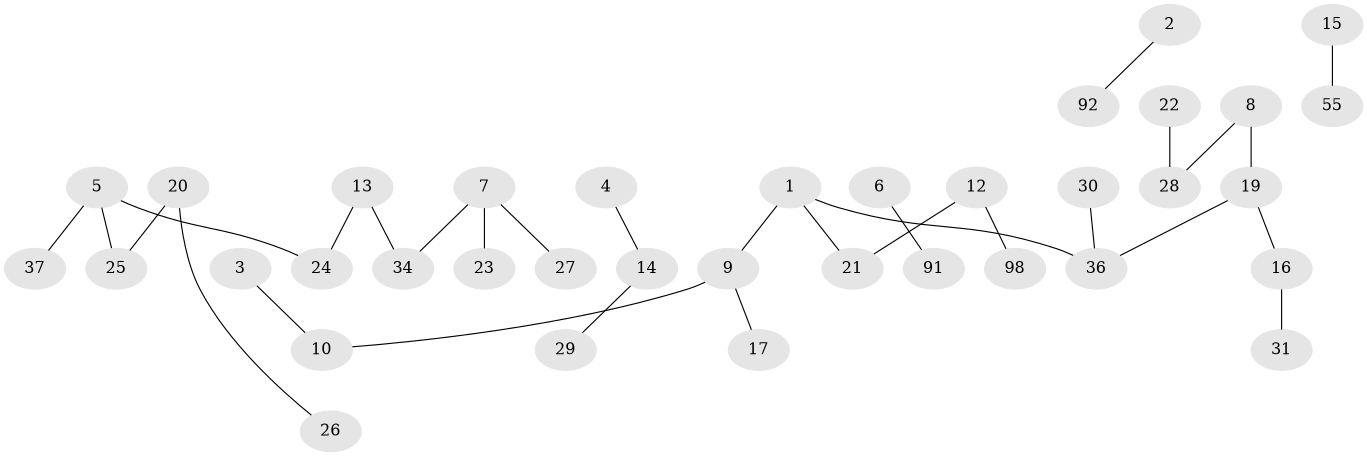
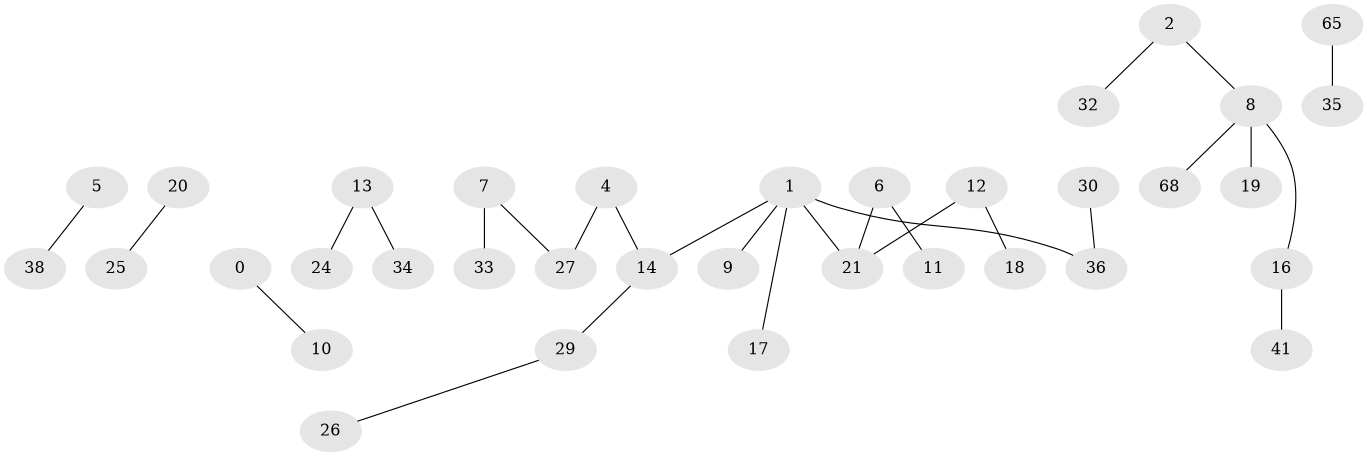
  graph {
    node [color=gray90 style=filled]
    edge [weight=1.0]
    1
    9
    14
    17
    21
    36
    10
    29
    2
    8
-   32 [label=92]
+   32
    16
    19
-   28
-   3
+   28 [label=68]
+   3 [label=0]
    4
    27
    5
    24
    25
-   37
+   37 [label=38]
    6
-   11 [label=91]
+   11
    7
-   33 [label=23]
+   33
    34
-   31
+   31 [label=41]
    12
-   18 [label=98]
+   18
    13
-   15
-   35 [label=55]
+   15 [label=65]
+   35
    20
    26
-   22
    30
    1 -- 9
-   9 -- 17
+   1 -- 14
+   1 -- 17
    1 -- 21
    1 -- 36
-   9 -- 10
    14 -- 29
+   2 -- 8
    2 -- 32
-   19 -- 16
+   8 -- 16
    8 -- 19
    8 -- 28
    16 -- 31
-   19 -- 36
    3 -- 10
    4 -- 14
-   5 -- 24
-   5 -- 25
+   4 -- 27
    5 -- 37
+   6 -- 21
    6 -- 11
    7 -- 27
    7 -- 33
-   7 -- 34
    12 -- 21
    12 -- 18
    13 -- 24
    13 -- 34
    15 -- 35
    20 -- 25
-   20 -- 26
-   22 -- 28
+   29 -- 26
    30 -- 36
  }
